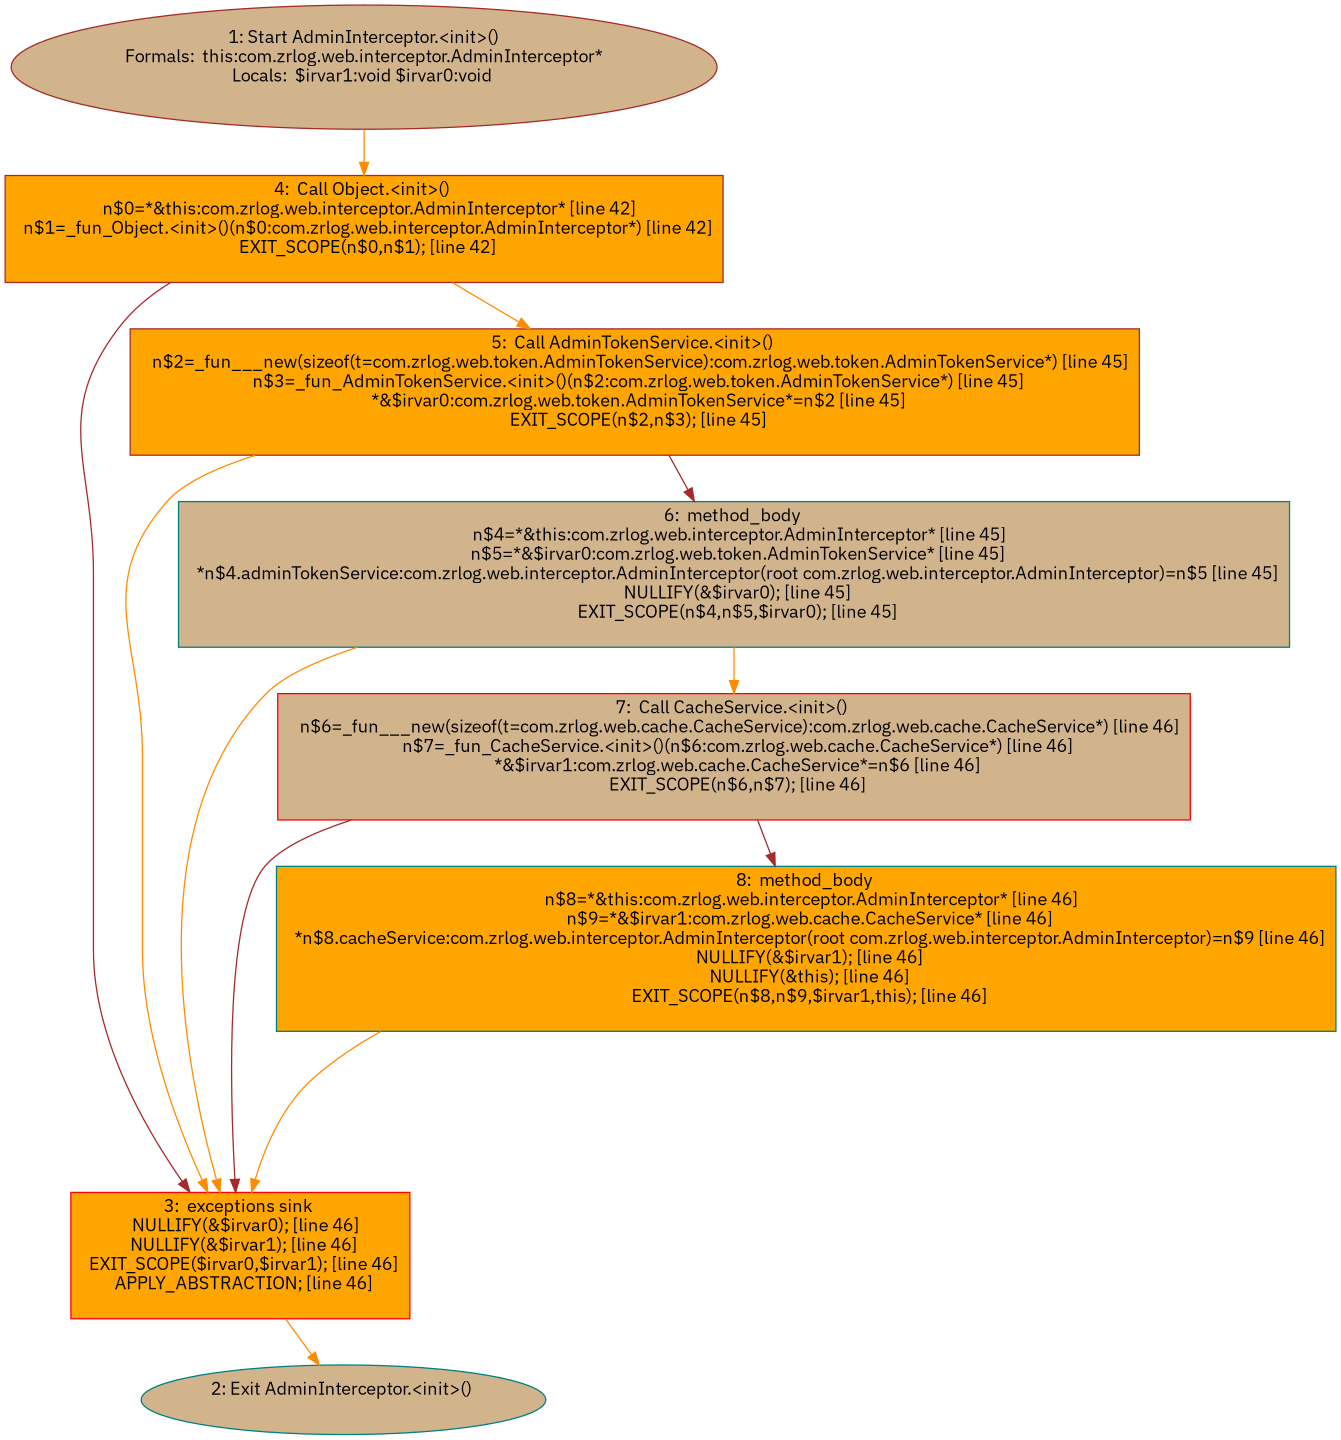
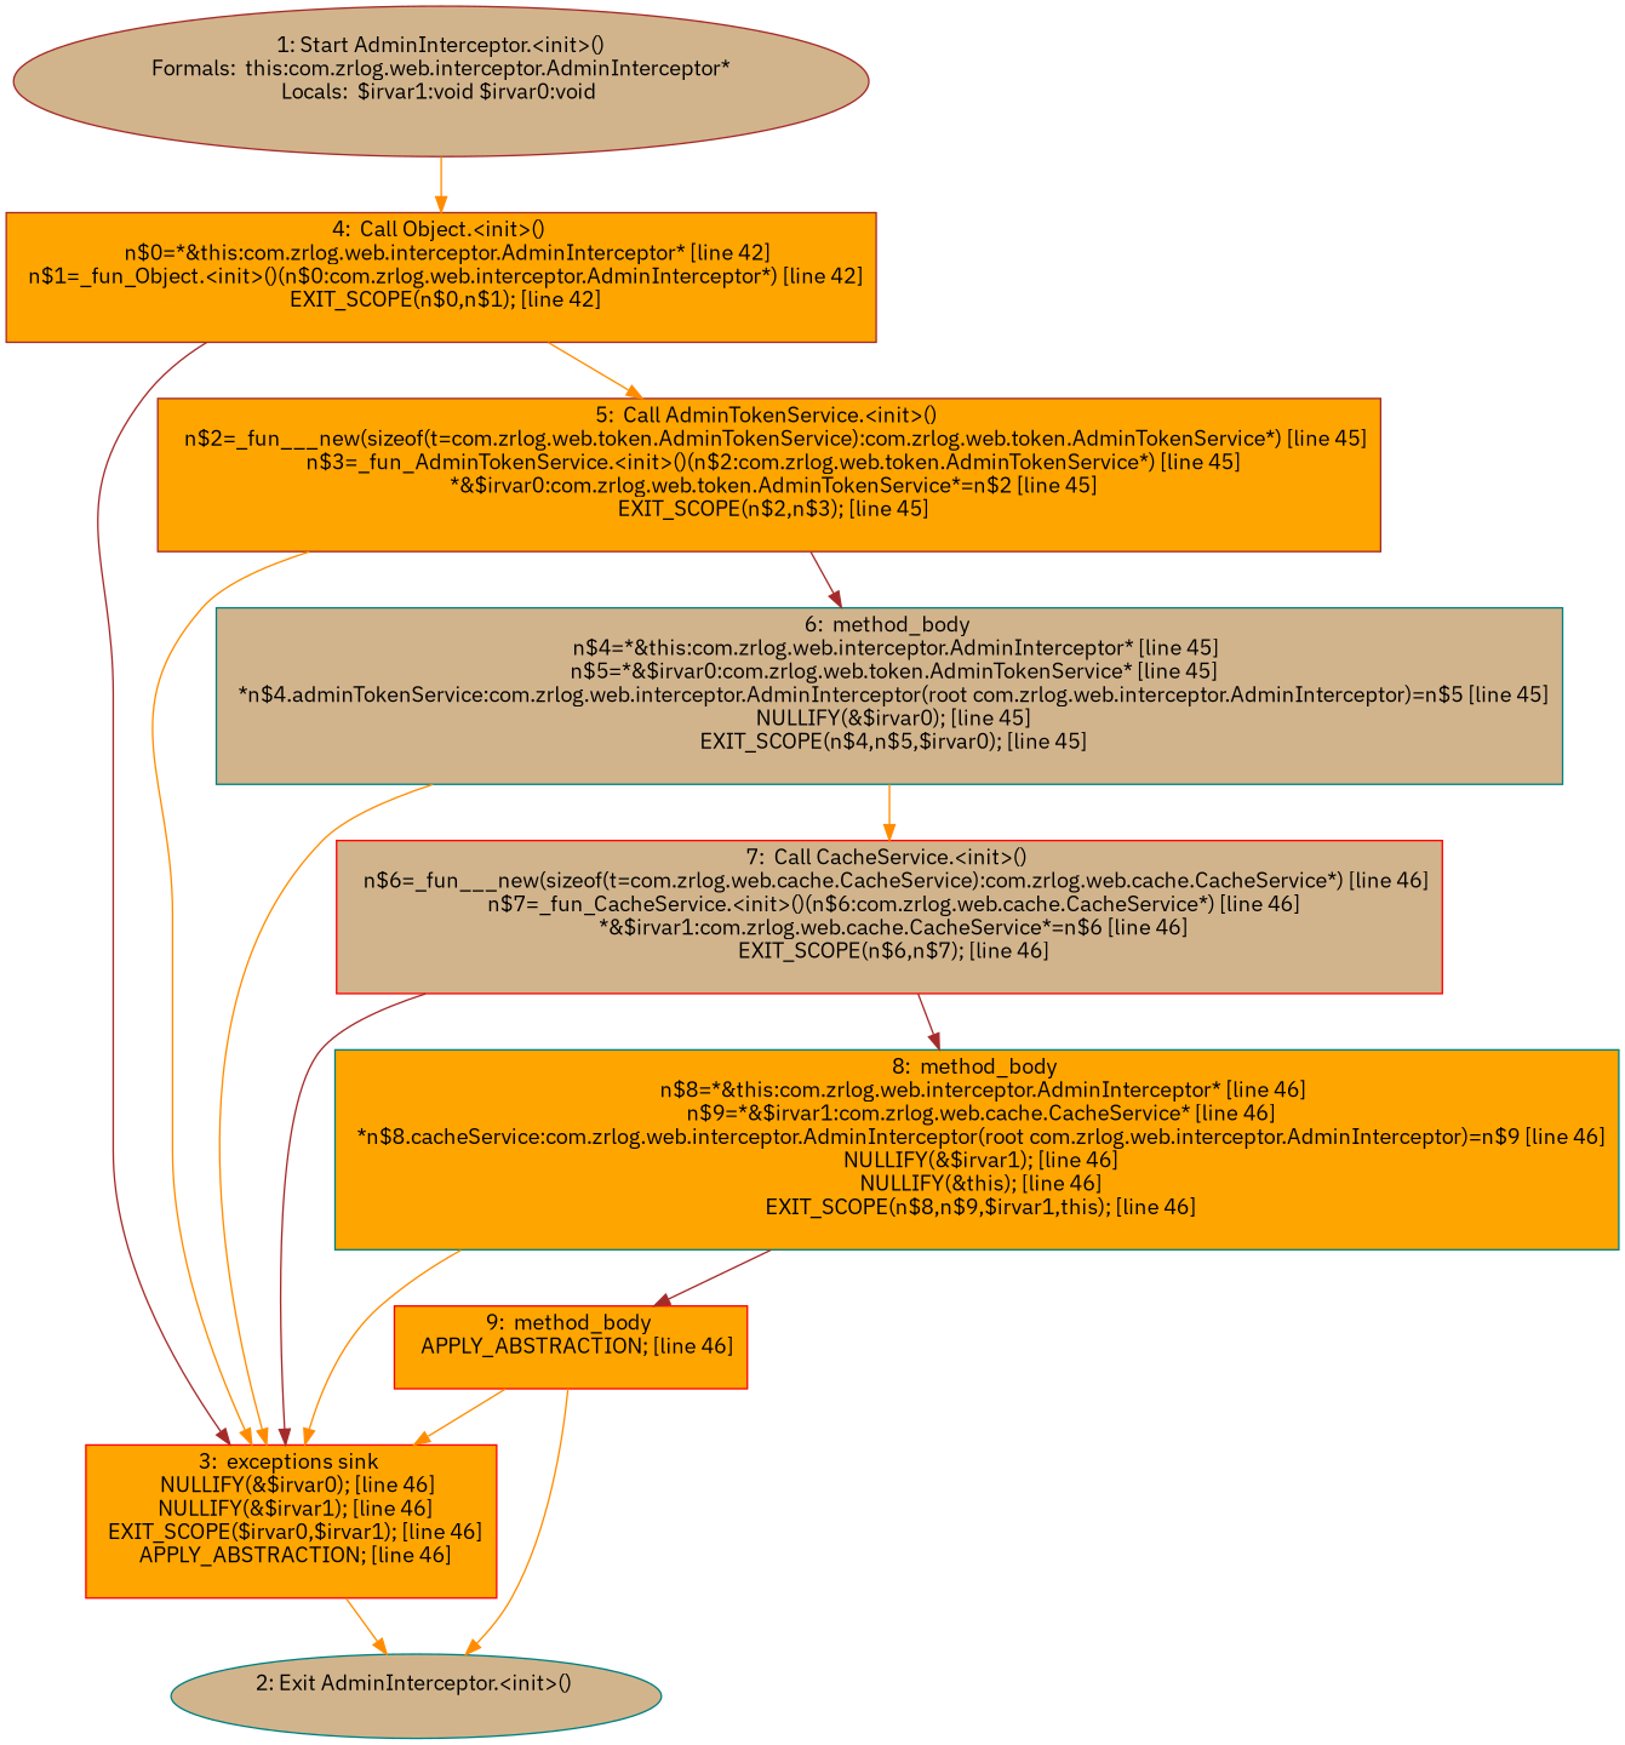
  digraph {
    fontname="IBM Plex Sans"
    node [color=brown style=filled fillcolor=orange fontname="IBM Plex Sans" shape=box]
    edge [color=darkorange fontname="IBM Plex Sans"]
    n1 [label="1: Start AdminInterceptor.<init>()\nFormals:  this:com.zrlog.web.interceptor.AdminInterceptor*\nLocals:  $irvar1:void $irvar0:void \n  " fillcolor=tan shape=""]
    n2 [label="4:  Call Object.<init>() \n   n$0=*&this:com.zrlog.web.interceptor.AdminInterceptor* [line 42]\n  n$1=_fun_Object.<init>()(n$0:com.zrlog.web.interceptor.AdminInterceptor*) [line 42]\n  EXIT_SCOPE(n$0,n$1); [line 42]\n "]
    n3 [label="3:  exceptions sink \n   NULLIFY(&$irvar0); [line 46]\n  NULLIFY(&$irvar1); [line 46]\n  EXIT_SCOPE($irvar0,$irvar1); [line 46]\n  APPLY_ABSTRACTION; [line 46]\n " color=red]
    n4 [label="5:  Call AdminTokenService.<init>() \n   n$2=_fun___new(sizeof(t=com.zrlog.web.token.AdminTokenService):com.zrlog.web.token.AdminTokenService*) [line 45]\n  n$3=_fun_AdminTokenService.<init>()(n$2:com.zrlog.web.token.AdminTokenService*) [line 45]\n  *&$irvar0:com.zrlog.web.token.AdminTokenService*=n$2 [line 45]\n  EXIT_SCOPE(n$2,n$3); [line 45]\n "]
    n5 [color=teal label="2: Exit AdminInterceptor.<init>() \n  " fillcolor=tan shape=""]
    n6 [label="6:  method_body \n   n$4=*&this:com.zrlog.web.interceptor.AdminInterceptor* [line 45]\n  n$5=*&$irvar0:com.zrlog.web.token.AdminTokenService* [line 45]\n  *n$4.adminTokenService:com.zrlog.web.interceptor.AdminInterceptor(root com.zrlog.web.interceptor.AdminInterceptor)=n$5 [line 45]\n  NULLIFY(&$irvar0); [line 45]\n  EXIT_SCOPE(n$4,n$5,$irvar0); [line 45]\n " fillcolor=tan color=teal]
    n7 [label="7:  Call CacheService.<init>() \n   n$6=_fun___new(sizeof(t=com.zrlog.web.cache.CacheService):com.zrlog.web.cache.CacheService*) [line 46]\n  n$7=_fun_CacheService.<init>()(n$6:com.zrlog.web.cache.CacheService*) [line 46]\n  *&$irvar1:com.zrlog.web.cache.CacheService*=n$6 [line 46]\n  EXIT_SCOPE(n$6,n$7); [line 46]\n " fillcolor=tan color=red]
    n8 [label="8:  method_body \n   n$8=*&this:com.zrlog.web.interceptor.AdminInterceptor* [line 46]\n  n$9=*&$irvar1:com.zrlog.web.cache.CacheService* [line 46]\n  *n$8.cacheService:com.zrlog.web.interceptor.AdminInterceptor(root com.zrlog.web.interceptor.AdminInterceptor)=n$9 [line 46]\n  NULLIFY(&$irvar1); [line 46]\n  NULLIFY(&this); [line 46]\n  EXIT_SCOPE(n$8,n$9,$irvar1,this); [line 46]\n " color=teal]
+   n9 [label="9:  method_body \n   APPLY_ABSTRACTION; [line 46]\n " color=red]
    n1 -> n2
    n2 -> n3 [color=brown]
    n2 -> n4
    n3 -> n5
    n4 -> n3
    n4 -> n6 [color=brown]
    n6 -> n3
    n6 -> n7
    n7 -> n3 [color=brown]
    n7 -> n8 [color=brown]
    n8 -> n3
+   n8 -> n9 [color=brown]
+   n9 -> n3
+   n9 -> n5
  }
